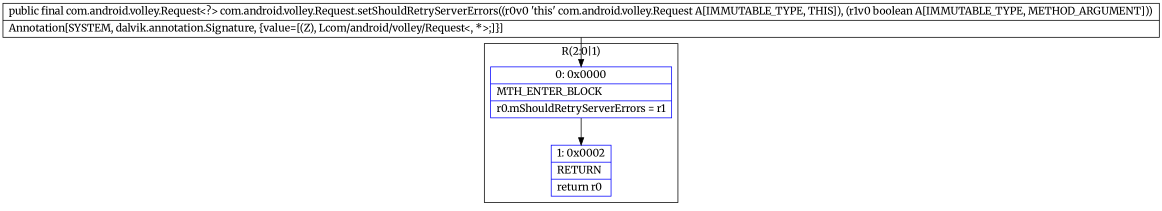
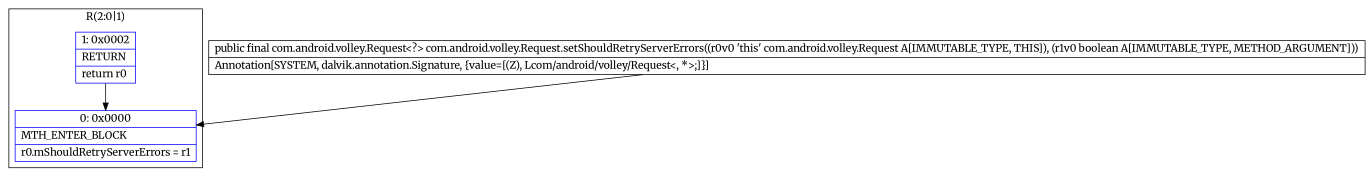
  digraph {
    fontname=Merriweather
    node [color=blue shape=record fontname=Merriweather]
    edge [fontname=Merriweather]
    n1 [label="{0\:\ 0x0000|MTH_ENTER_BLOCK\l|r0.mShouldRetryServerErrors = r1\l}"]
    n2 [label="{1\:\ 0x0002|RETURN\l|return r0\l}"]
    n3 [label="{public final com.android.volley.Request\<?\> com.android.volley.Request.setShouldRetryServerErrors((r0v0 'this' com.android.volley.Request A[IMMUTABLE_TYPE, THIS]), (r1v0 boolean A[IMMUTABLE_TYPE, METHOD_ARGUMENT]))  | Annotation[SYSTEM, dalvik.annotation.Signature, \{value=[(Z), Lcom\/android\/volley\/Request\<, *\>;]\}]\l}" color=""]
    subgraph cluster_1 {
      label="R(2:0|1)"
      n1
      n2
    }
-   n1 -> n2
+   n2 -> n1
    n3 -> n1
  }
